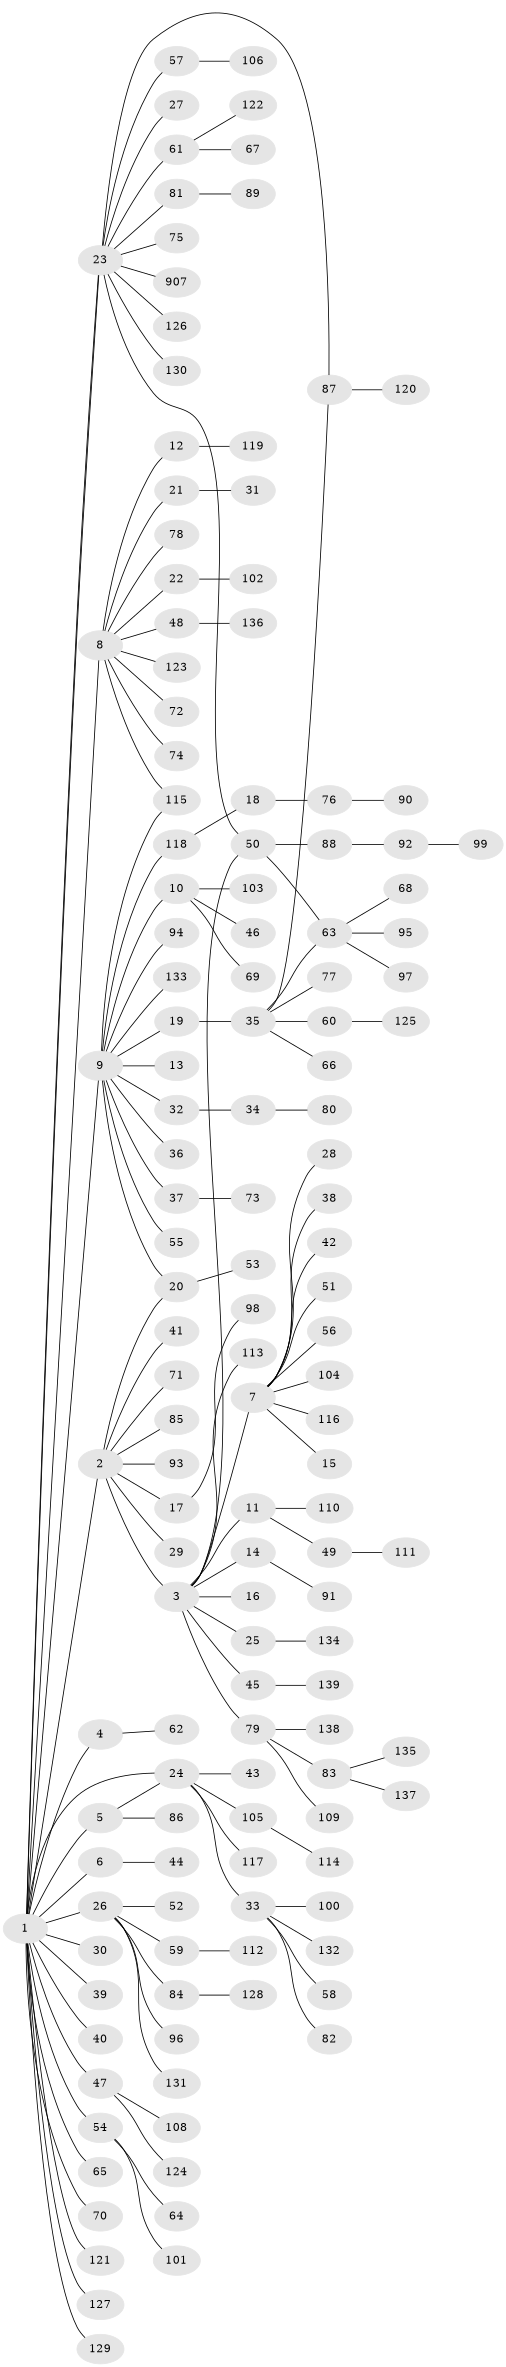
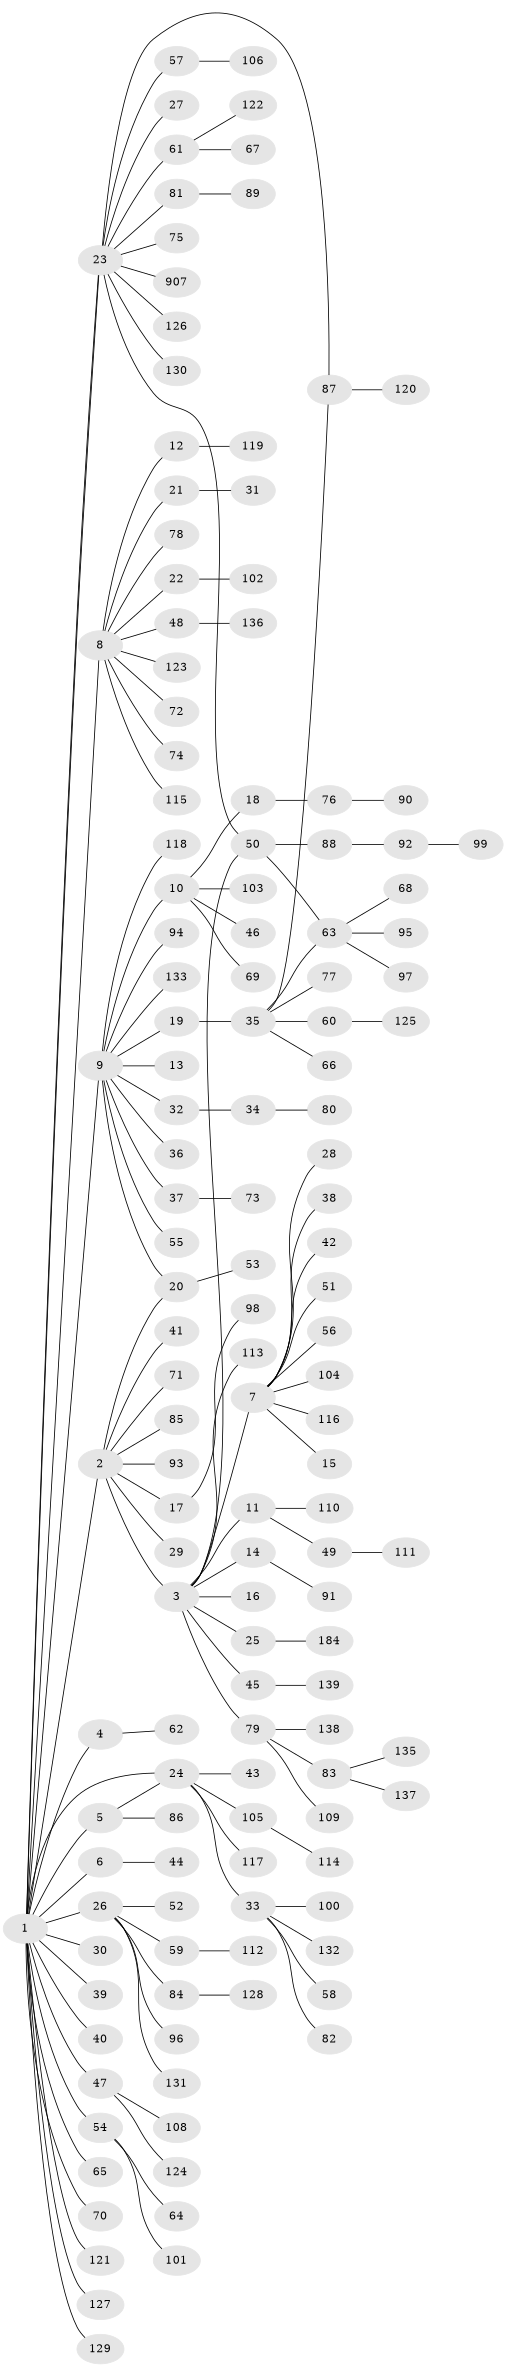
  graph {
    rankdir=LR
    node [color=gray90 style=filled]
    1
    2
    4
    5
    6
    8
    9
    23
    24
    26
    30
    39
    40
    47
    54
    65
    70
    121
    127
    129
    3
    17
    20
    29
    41
    71
    85
    93
    62
    86
    44
    12
    21
    22
    48
    72
    74
    78
    115
    123
    10
    13
    19
    32
    36
    37
    55
    94
    118
    133
    50
    27
    57
    61
    75
    81
    87
    n58 [label=907]
    126
    130
    33
    43
    105
    117
    52
    59
    84
    96
    131
    108
    124
    64
    101
    7
    11
    14
    16
    25
    45
    79
    113
    98
    53
    15
    28
    38
    42
    51
    56
    104
    116
    49
    110
    91
-   134
+   134 [label=184]
    139
    63
    88
    83
    109
    138
    119
    31
    102
    136
    18
    46
    69
    103
    35
    34
    73
    76
    111
    90
    60
    66
    77
    106
    67
    122
    89
    120
    58
    82
    100
    132
    114
    112
    128
    80
    125
    68
    95
    97
    92
    135
    137
    99
    1 -- 2
    1 -- 4
    1 -- 5
    1 -- 6
    1 -- 8
    1 -- 9
    1 -- 23
    1 -- 23
    1 -- 24
    1 -- 26
    1 -- 30
    1 -- 39
    1 -- 40
    1 -- 47
    1 -- 54
    1 -- 65
    1 -- 70
    1 -- 121
    1 -- 127
    1 -- 129
    2 -- 3
    2 -- 17
    2 -- 20
    2 -- 29
    2 -- 41
    2 -- 71
    2 -- 85
    2 -- 93
    4 -- 62
    5 -- 24
    5 -- 86
    6 -- 44
    8 -- 12
    8 -- 21
    8 -- 22
    8 -- 48
    8 -- 72
    8 -- 74
    8 -- 78
    8 -- 115
    8 -- 123
    9 -- 20
-   9 -- 115
    9 -- 10
    9 -- 13
    9 -- 19
    9 -- 32
    9 -- 36
    9 -- 37
    9 -- 55
    9 -- 94
    9 -- 118
    9 -- 133
    23 -- 50
    23 -- 27
    23 -- 57
    23 -- 61
    23 -- 75
    23 -- 81
    23 -- 87
    23 -- n58
    23 -- 126
    23 -- 130
    24 -- 33
    24 -- 43
    24 -- 105
    24 -- 117
    26 -- 52
    26 -- 59
    26 -- 84
    26 -- 96
    26 -- 131
    47 -- 108
    47 -- 124
    54 -- 64
    54 -- 101
    3 -- 50
    3 -- 7
    3 -- 11
    3 -- 14
    3 -- 16
    3 -- 25
    3 -- 45
    3 -- 79
    3 -- 113
    17 -- 98
    20 -- 53
    12 -- 119
    21 -- 31
    22 -- 102
    48 -- 136
-   118 -- 18
+   10 -- 18
    10 -- 46
    10 -- 69
    10 -- 103
    19 -- 35
    32 -- 34
    37 -- 73
    50 -- 63
    50 -- 88
    57 -- 106
    61 -- 67
    61 -- 122
    81 -- 89
    87 -- 120
    33 -- 58
    33 -- 82
    33 -- 100
    33 -- 132
    105 -- 114
    59 -- 112
    84 -- 128
    7 -- 15
    7 -- 28
    7 -- 38
    7 -- 42
    7 -- 51
    7 -- 56
    7 -- 104
    7 -- 116
    11 -- 49
    11 -- 110
    14 -- 91
    25 -- 134
    45 -- 139
    79 -- 83
    79 -- 109
    79 -- 138
    49 -- 111
    63 -- 68
    63 -- 95
    63 -- 97
    88 -- 92
    83 -- 135
    83 -- 137
    18 -- 76
    35 -- 87
    35 -- 63
    35 -- 60
    35 -- 66
    35 -- 77
    34 -- 80
    76 -- 90
    60 -- 125
    92 -- 99
  }
